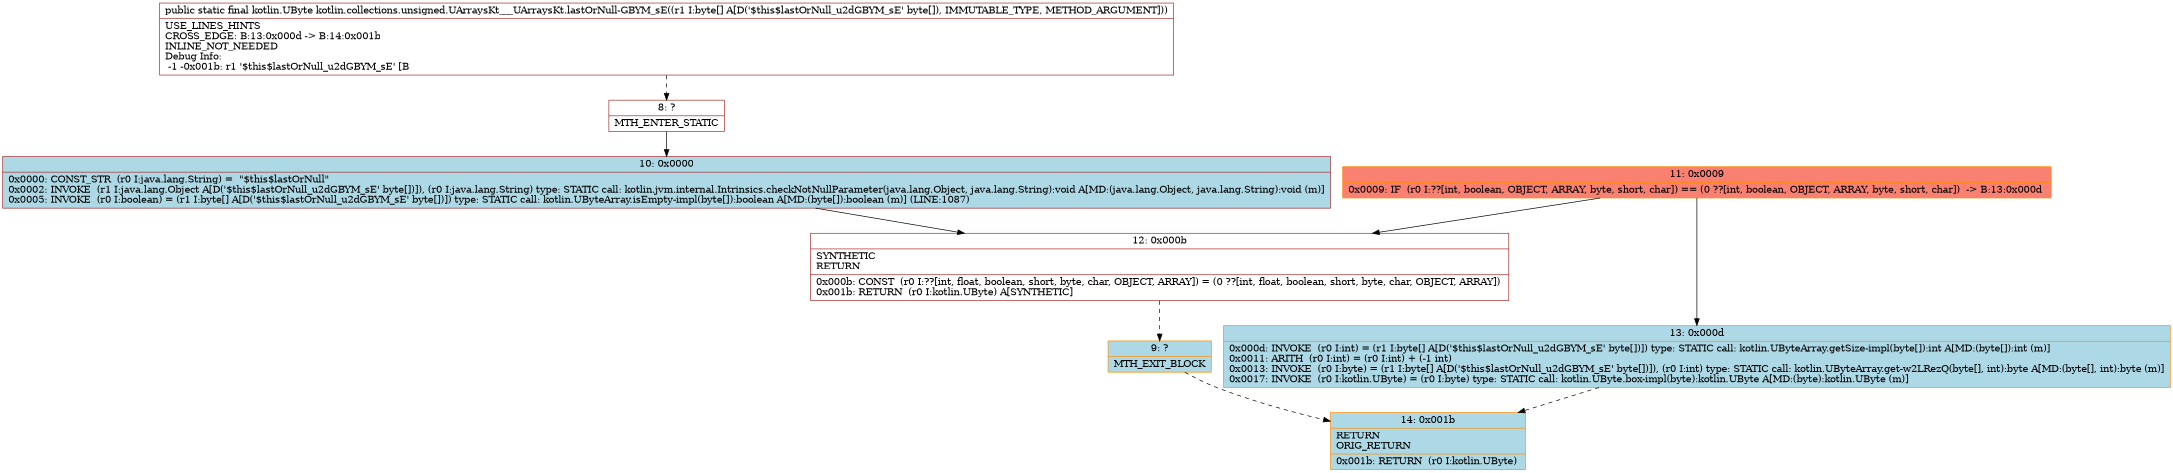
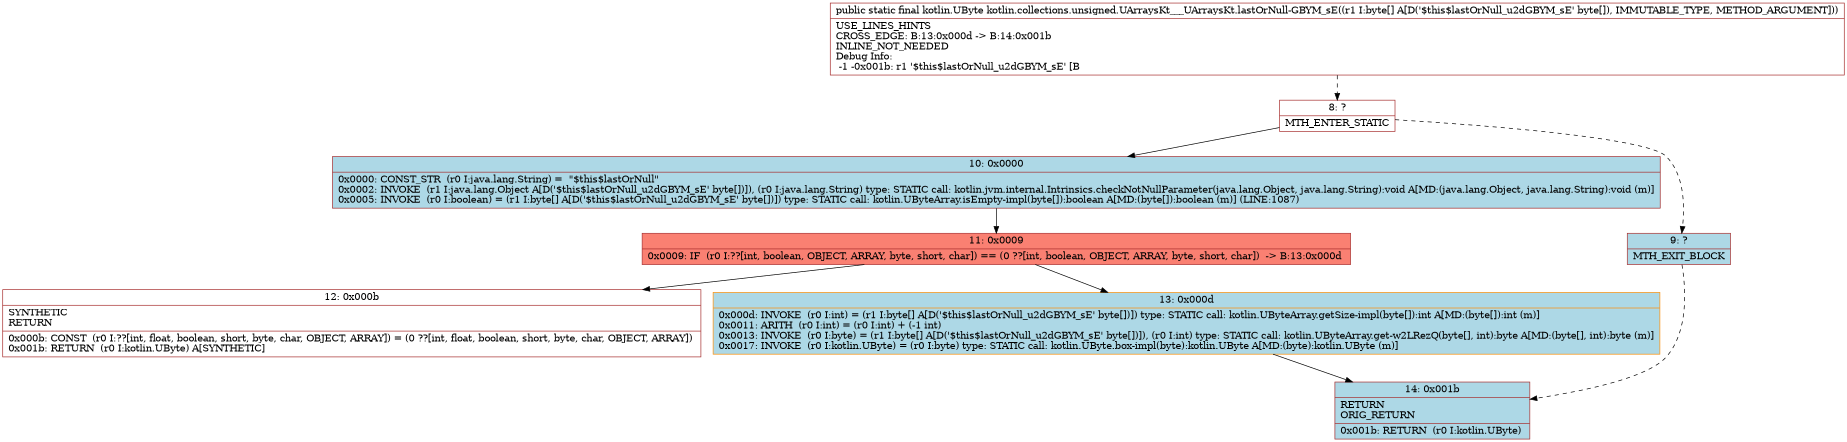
  digraph {
    node [color=brown fillcolor=lightblue shape=record style=filled]
    edge [style=solid]
    n1 [fillcolor=white label="{8\:\ ?|MTH_ENTER_STATIC\l}"]
    n2 [label="{10\:\ 0x0000|0x0000: CONST_STR  (r0 I:java.lang.String) =  \"$this$lastOrNull\" \l0x0002: INVOKE  (r1 I:java.lang.Object A[D('$this$lastOrNull_u2dGBYM_sE' byte[])]), (r0 I:java.lang.String) type: STATIC call: kotlin.jvm.internal.Intrinsics.checkNotNullParameter(java.lang.Object, java.lang.String):void A[MD:(java.lang.Object, java.lang.String):void (m)]\l0x0005: INVOKE  (r0 I:boolean) = (r1 I:byte[] A[D('$this$lastOrNull_u2dGBYM_sE' byte[])]) type: STATIC call: kotlin.UByteArray.isEmpty\-impl(byte[]):boolean A[MD:(byte[]):boolean (m)] (LINE:1087)\l}"]
-   n3 [color=darkorange fillcolor=salmon label="{11\:\ 0x0009|0x0009: IF  (r0 I:??[int, boolean, OBJECT, ARRAY, byte, short, char]) == (0 ??[int, boolean, OBJECT, ARRAY, byte, short, char])  \-\> B:13:0x000d \l}"]
+   n3 [fillcolor=salmon label="{11\:\ 0x0009|0x0009: IF  (r0 I:??[int, boolean, OBJECT, ARRAY, byte, short, char]) == (0 ??[int, boolean, OBJECT, ARRAY, byte, short, char])  \-\> B:13:0x000d \l}"]
    n4 [fillcolor=white label="{12\:\ 0x000b|SYNTHETIC\lRETURN\l|0x000b: CONST  (r0 I:??[int, float, boolean, short, byte, char, OBJECT, ARRAY]) = (0 ??[int, float, boolean, short, byte, char, OBJECT, ARRAY]) \l0x001b: RETURN  (r0 I:kotlin.UByte) A[SYNTHETIC]\l}"]
    n5 [color=darkorange label="{13\:\ 0x000d|0x000d: INVOKE  (r0 I:int) = (r1 I:byte[] A[D('$this$lastOrNull_u2dGBYM_sE' byte[])]) type: STATIC call: kotlin.UByteArray.getSize\-impl(byte[]):int A[MD:(byte[]):int (m)]\l0x0011: ARITH  (r0 I:int) = (r0 I:int) + (\-1 int) \l0x0013: INVOKE  (r0 I:byte) = (r1 I:byte[] A[D('$this$lastOrNull_u2dGBYM_sE' byte[])]), (r0 I:int) type: STATIC call: kotlin.UByteArray.get\-w2LRezQ(byte[], int):byte A[MD:(byte[], int):byte (m)]\l0x0017: INVOKE  (r0 I:kotlin.UByte) = (r0 I:byte) type: STATIC call: kotlin.UByte.box\-impl(byte):kotlin.UByte A[MD:(byte):kotlin.UByte (m)]\l}"]
-   n6 [color=darkorange label="{9\:\ ?|MTH_EXIT_BLOCK\l}"]
-   n7 [color=darkorange label="{14\:\ 0x001b|RETURN\lORIG_RETURN\l|0x001b: RETURN  (r0 I:kotlin.UByte) \l}"]
+   n6 [label="{9\:\ ?|MTH_EXIT_BLOCK\l}"]
+   n7 [label="{14\:\ 0x001b|RETURN\lORIG_RETURN\l|0x001b: RETURN  (r0 I:kotlin.UByte) \l}"]
    n8 [fillcolor=white label="{public static final kotlin.UByte kotlin.collections.unsigned.UArraysKt___UArraysKt.lastOrNull\-GBYM_sE((r1 I:byte[] A[D('$this$lastOrNull_u2dGBYM_sE' byte[]), IMMUTABLE_TYPE, METHOD_ARGUMENT]))  | USE_LINES_HINTS\lCROSS_EDGE: B:13:0x000d \-\> B:14:0x001b\lINLINE_NOT_NEEDED\lDebug Info:\l  \-1 \-0x001b: r1 '$this$lastOrNull_u2dGBYM_sE' [B\l}"]
    n1 -> n2
-   n2 -> n4
+   n2 -> n3
    n3 -> n4
    n3 -> n5
-   n4 -> n6 [style=dashed]
-   n5 -> n7 [style=dashed]
+   n1 -> n6 [style=dashed]
+   n5 -> n7
    n6 -> n7 [style=dashed]
    n8 -> n1 [style=dashed]
  }
